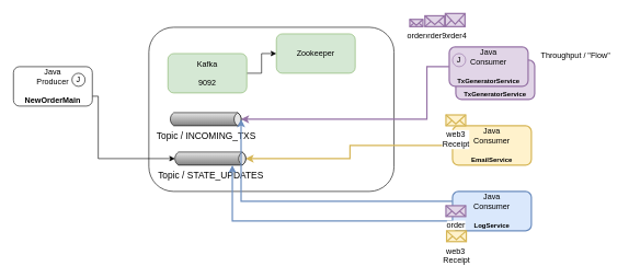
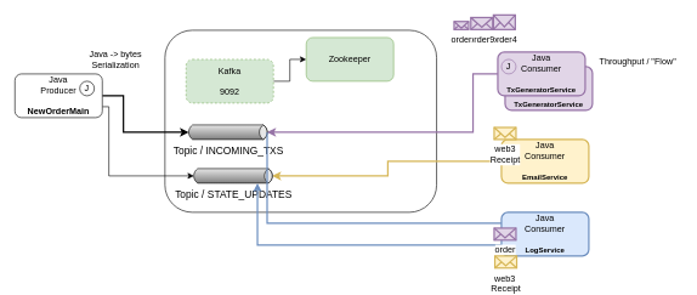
  <mxCell id="0" />
  <mxCell id="1" parent="0" />
  <mxCell id="2" value="Java&lt;br&gt;Consumer&lt;br&gt;&lt;br&gt;&lt;b&gt;&lt;font style=&quot;font-size: 10px&quot;&gt;TxGeneratorService&lt;/font&gt;&lt;/b&gt;" style="rounded=1;whiteSpace=wrap;html=1;fillColor=#e1d5e7;strokeColor=#9673a6;strokeWidth=2;" vertex="1" parent="1"><mxGeometry x="693" y="91" width="120" height="60" as="geometry" /></mxCell>
  <mxCell id="3" value="" style="rounded=1;whiteSpace=wrap;html=1;" vertex="1" parent="1"><mxGeometry x="226" y="41" width="373" height="250" as="geometry" /></mxCell>
  <mxCell id="4" style="edgeStyle=orthogonalEdgeStyle;rounded=0;orthogonalLoop=1;jettySize=auto;html=1;exitX=1;exitY=0.5;exitDx=0;exitDy=0;entryX=0;entryY=0.5;entryDx=0;entryDy=0;" edge="1" parent="1" source="5" target="6"><mxGeometry relative="1" as="geometry" /></mxCell>
- <mxCell id="5" value="Kafka&lt;br&gt;&lt;br&gt;9092" style="rounded=1;whiteSpace=wrap;html=1;fillColor=#d5e8d4;strokeColor=#82b366;" vertex="1" parent="1"><mxGeometry x="255" y="81" width="120" height="60" as="geometry" /></mxCell>
+ <mxCell id="5" value="Kafka&lt;br&gt;&lt;br&gt;9092" style="rounded=1;whiteSpace=wrap;html=1;fillColor=#d5e8d4;strokeColor=#82b366;dashed=1;" vertex="1" parent="1"><mxGeometry x="255" y="81" width="120" height="60" as="geometry" /></mxCell>
  <mxCell id="6" value="Zookeeper" style="rounded=1;whiteSpace=wrap;html=1;fillColor=#d5e8d4;strokeColor=#82b366;" vertex="1" parent="1"><mxGeometry x="420" y="51" width="120" height="60" as="geometry" /></mxCell>
+ <mxCell id="7" style="edgeStyle=orthogonalEdgeStyle;rounded=0;orthogonalLoop=1;jettySize=auto;html=1;exitX=1;exitY=0.5;exitDx=0;exitDy=0;entryX=0;entryY=0.5;entryDx=2.7;entryDy=0;entryPerimeter=0;strokeWidth=2;" edge="1" parent="1" source="9" target="12"><mxGeometry relative="1" as="geometry"><Array as="points"><mxPoint y="131" x="169" /><mxPoint y="181" x="169" /></Array></mxGeometry></mxCell>
  <mxCell id="8" style="edgeStyle=orthogonalEdgeStyle;rounded=0;orthogonalLoop=1;jettySize=auto;html=1;exitX=1;exitY=0.75;exitDx=0;exitDy=0;entryX=0;entryY=0.5;entryDx=2.7;entryDy=0;entryPerimeter=0;" edge="1" parent="1" source="9" target="18"><mxGeometry relative="1" as="geometry"><Array as="points"><mxPoint x="149" y="146" /><mxPoint x="149" y="241" /></Array></mxGeometry></mxCell>
  <mxCell id="9" value="Java&lt;br&gt;Producer&lt;br&gt;&lt;br&gt;&lt;b&gt;NewOrderMain&lt;/b&gt;" style="rounded=1;whiteSpace=wrap;html=1;" vertex="1" parent="1"><mxGeometry x="20" y="101" width="120" height="60" as="geometry" /></mxCell>
  <mxCell id="10" style="edgeStyle=orthogonalEdgeStyle;rounded=0;orthogonalLoop=1;jettySize=auto;html=1;exitX=0;exitY=0.5;exitDx=0;exitDy=0;entryX=1;entryY=0.5;entryDx=-2.7;entryDy=0;entryPerimeter=0;fillColor=#e1d5e7;strokeColor=#9673a6;strokeWidth=2;" edge="1" parent="1" source="11" target="12"><mxGeometry relative="1" as="geometry"><Array as="points"><mxPoint x="649" y="101" /><mxPoint x="649" y="181" /></Array></mxGeometry></mxCell>
  <mxCell id="11" value="Java&lt;br&gt;Consumer&lt;br&gt;&lt;br&gt;&lt;b&gt;&lt;font style=&quot;font-size: 10px&quot;&gt;TxGeneratorService&lt;/font&gt;&lt;/b&gt;" style="rounded=1;whiteSpace=wrap;html=1;fillColor=#e1d5e7;strokeColor=#9673a6;strokeWidth=2;" vertex="1" parent="1"><mxGeometry x="683" y="71" width="120" height="60" as="geometry" /></mxCell>
  <mxCell id="12" value="&lt;font style=&quot;font-size: 14px&quot;&gt;Topic / INCOMING_TXS&lt;/font&gt;" style="strokeWidth=1;outlineConnect=0;dashed=0;align=center;html=1;fontSize=8;shape=mxgraph.eip.messageChannel;verticalLabelPosition=bottom;labelBackgroundColor=#ffffff;verticalAlign=top;" vertex="1" parent="1"><mxGeometry x="256" y="171" width="113" height="20" as="geometry" /></mxCell>
  <mxCell id="13" value="J" style="ellipse;whiteSpace=wrap;html=1;aspect=fixed;" vertex="1" parent="1"><mxGeometry x="109" y="111" width="20" height="20" as="geometry" /></mxCell>
  <mxCell id="14" value="J" style="ellipse;whiteSpace=wrap;html=1;aspect=fixed;fillColor=#e1d5e7;strokeColor=#9673a6;" vertex="1" parent="1"><mxGeometry x="688" y="81" width="20" height="20" as="geometry" /></mxCell>
+ <mxCell id="15" value="Java -&amp;gt; bytes&lt;br&gt;Serialization" style="text;html=1;align=center;verticalAlign=middle;resizable=0;points=[];autosize=1;" vertex="1" parent="1"><mxGeometry x="113" y="66" width="90" height="30" as="geometry" /></mxCell>
  <mxCell id="16" style="edgeStyle=orthogonalEdgeStyle;rounded=0;orthogonalLoop=1;jettySize=auto;html=1;exitX=0;exitY=0.5;exitDx=0;exitDy=0;entryX=1;entryY=0.5;entryDx=-2.7;entryDy=0;entryPerimeter=0;fillColor=#fff2cc;strokeColor=#d6b656;strokeWidth=2;" edge="1" parent="1" source="17" target="18"><mxGeometry relative="1" as="geometry" /></mxCell>
  <mxCell id="17" value="Java&lt;br&gt;Consumer&lt;br&gt;&lt;br&gt;&lt;b&gt;&lt;font style=&quot;font-size: 10px&quot;&gt;EmailService&lt;/font&gt;&lt;/b&gt;" style="rounded=1;whiteSpace=wrap;html=1;fillColor=#fff2cc;strokeColor=#d6b656;strokeWidth=2;" vertex="1" parent="1"><mxGeometry x="688" y="191" width="120" height="60" as="geometry" /></mxCell>
  <mxCell id="18" value="&lt;font style=&quot;font-size: 14px&quot;&gt;Topic / STATE_UPDATES&lt;/font&gt;" style="strokeWidth=1;outlineConnect=0;dashed=0;align=center;html=1;fontSize=8;shape=mxgraph.eip.messageChannel;verticalLabelPosition=bottom;labelBackgroundColor=#ffffff;verticalAlign=top;" vertex="1" parent="1"><mxGeometry x="263" y="231" width="113" height="20" as="geometry" /></mxCell>
- <mxCell id="19" style="edgeStyle=orthogonalEdgeStyle;rounded=0;orthogonalLoop=1;jettySize=auto;html=1;exitX=0;exitY=0.25;exitDx=0;exitDy=0;entryX=1;entryY=0.5;entryDx=-2.7;entryDy=0;entryPerimeter=0;fillColor=#dae8fc;strokeColor=#6c8ebf;strokeWidth=2;" edge="1" parent="1" source="21" target="12"><mxGeometry relative="1" as="geometry" /></mxCell>
+ <mxCell id="19" style="edgeStyle=orthogonalEdgeStyle;rounded=0;orthogonalLoop=1;jettySize=auto;html=1;exitX=0;exitY=0.25;exitDx=0;exitDy=0;entryX=1;entryY=0.5;entryDx=-2.7;entryDy=0;entryPerimeter=0;fillColor=#dae8fc;strokeColor=#6c8ebf;strokeWidth=2;endArrow=none;" edge="1" parent="1" source="21" target="12"><mxGeometry relative="1" as="geometry" /></mxCell>
  <mxCell id="20" style="edgeStyle=orthogonalEdgeStyle;rounded=0;orthogonalLoop=1;jettySize=auto;html=1;exitX=0;exitY=0.75;exitDx=0;exitDy=0;entryX=0;entryY=1;entryDx=90;entryDy=0;entryPerimeter=0;fillColor=#dae8fc;strokeColor=#6c8ebf;strokeWidth=2;" edge="1" parent="1" source="21" target="18"><mxGeometry relative="1" as="geometry" /></mxCell>
  <mxCell id="21" value="Java&lt;br&gt;Consumer&lt;br&gt;&lt;br&gt;&lt;b&gt;&lt;font style=&quot;font-size: 10px&quot;&gt;LogService&lt;/font&gt;&lt;/b&gt;" style="rounded=1;whiteSpace=wrap;html=1;fillColor=#dae8fc;strokeColor=#6c8ebf;strokeWidth=2;" vertex="1" parent="1"><mxGeometry x="688" y="291" width="120" height="60" as="geometry" /></mxCell>
  <mxCell id="22" value="web3&amp;nbsp;&lt;br&gt;Receipt" style="html=1;verticalLabelPosition=bottom;align=center;labelBackgroundColor=#ffffff;verticalAlign=top;strokeWidth=2;strokeColor=#d6b656;shadow=0;dashed=0;shape=mxgraph.ios7.icons.mail;fillColor=#fff2cc;" vertex="1" parent="1"><mxGeometry x="679" y="351" width="30" height="16.5" as="geometry" /></mxCell>
  <mxCell id="23" value="order" style="html=1;verticalLabelPosition=bottom;align=center;labelBackgroundColor=#ffffff;verticalAlign=top;strokeWidth=2;strokeColor=#9673a6;shadow=0;dashed=0;shape=mxgraph.ios7.icons.mail;fillColor=#e1d5e7;" vertex="1" parent="1"><mxGeometry x="678" y="312.75" width="30" height="16.5" as="geometry" /></mxCell>
  <mxCell id="24" value="order4" style="html=1;verticalLabelPosition=bottom;align=center;labelBackgroundColor=#ffffff;verticalAlign=top;strokeWidth=2;strokeColor=#9673a6;shadow=0;dashed=0;shape=mxgraph.ios7.icons.mail;fillColor=#e1d5e7;" vertex="1" parent="1"><mxGeometry x="677" y="20" width="30" height="20" as="geometry" /></mxCell>
  <mxCell id="25" value="web3 &lt;br&gt;Receipt" style="html=1;verticalLabelPosition=bottom;align=center;labelBackgroundColor=#ffffff;verticalAlign=top;strokeWidth=2;strokeColor=#d6b656;shadow=0;dashed=0;shape=mxgraph.ios7.icons.mail;fillColor=#fff2cc;" vertex="1" parent="1"><mxGeometry x="678" y="174.5" width="30" height="16.5" as="geometry" /></mxCell>
  <mxCell id="26" value="order9" style="html=1;verticalLabelPosition=bottom;align=center;labelBackgroundColor=#ffffff;verticalAlign=top;strokeWidth=2;strokeColor=#9673a6;shadow=0;dashed=0;shape=mxgraph.ios7.icons.mail;fillColor=#e1d5e7;" vertex="1" parent="1"><mxGeometry x="646" y="23.5" width="30" height="16.5" as="geometry" /></mxCell>
  <mxCell id="27" value="order" style="html=1;verticalLabelPosition=bottom;align=center;labelBackgroundColor=#ffffff;verticalAlign=top;strokeWidth=2;strokeColor=#9673a6;shadow=0;dashed=0;shape=mxgraph.ios7.icons.mail;fillColor=#e1d5e7;" vertex="1" parent="1"><mxGeometry x="623" y="29" width="20" height="11" as="geometry" /></mxCell>
  <mxCell id="28" value="Throughput / &quot;Flow&quot;" style="text;html=1;align=center;verticalAlign=middle;resizable=0;points=[];autosize=1;" vertex="1" parent="1"><mxGeometry x="814.5" y="74.5" width="120" height="20" as="geometry" /></mxCell>
